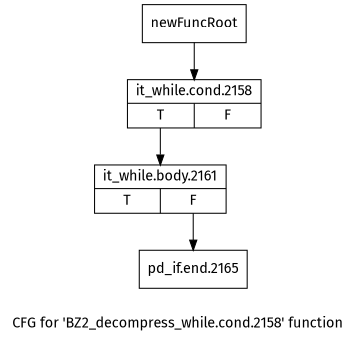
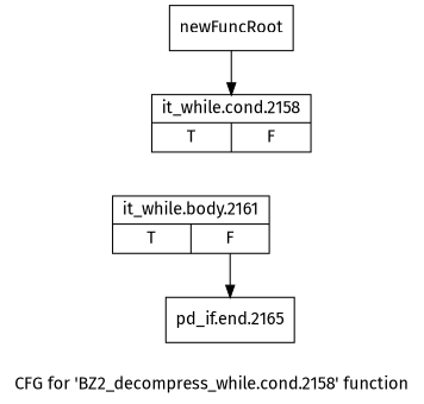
  digraph {
    fontname="Fira Sans"
    label="CFG for 'BZ2_decompress_while.cond.2158' function"
    node [fontname="Fira Sans" shape=record]
    edge [fontname="Fira Sans"]
    n1 [label="{newFuncRoot}"]
    n2 [label="{it_while.cond.2158|{<s0>T|<s1>F}}"]
    n3 [label="{it_while.body.2161|{<s0>T|<s1>F}}"]
    n4 [label="{pd_if.end.2165}"]
    n1 -> n2
-   n2 -> n3 [tailport=s0]
    n3 -> n4 [tailport=s1]
  }
